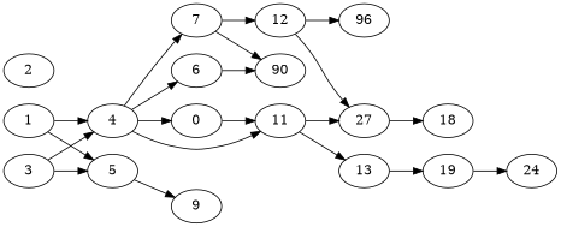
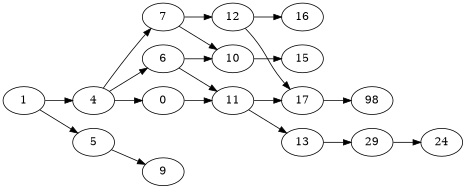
  digraph {
    rankdir=LR
    node [alpha=0.18]
    1 [alpha=0.05 expect_size=10135552]
    4 [alpha=0.13 expect_size=22295552]
    5 [alpha=0.07 expect_size=7117824]
    6 [alpha=0.16 expect_size=21695488]
    7 [alpha=0.09 expect_size=41980928]
    n6 [alpha=0.04 expect_size=22183936 label=0]
    9 [expect_size=34149376]
-   10 [alpha=0.00 expect_size=8667136 label=90]
+   10 [alpha=0.00 expect_size=8667136]
    11 [alpha=0.08 expect_size=26667008]
    12 [alpha=0.06 expect_size=37561344]
-   2 [alpha=0.15 expect_size=32251904]
-   3 [alpha=0.11 expect_size=6336512]
+   15 [alpha=0.00 expect_size=34631680]
    13 [expect_size=25216000]
-   17 [alpha=0.19 expect_size=41570304 label=27]
-   16 [alpha=0.17 expect_size=52146176 label=96]
-   19 [alpha=0.01 expect_size=24897536]
-   18 [alpha=0.19 expect_size=14511104]
+   17 [alpha=0.19 expect_size=41570304]
+   16 [alpha=0.17 expect_size=52146176]
+   19 [alpha=0.01 expect_size=24897536 label=29]
+   18 [alpha=0.19 expect_size=14511104 label=98]
    n19 [alpha=0.01 expect_size=20049920 label=24]
    1 -> 4
    1 -> 5
    4 -> 6
    4 -> 7
    4 -> n6
    5 -> 9
    6 -> 10
-   4 -> 11
+   6 -> 11
    7 -> 10
    7 -> 12
    n6 -> 11
+   10 -> 15
    11 -> 13
    11 -> 17
    12 -> 17
    12 -> 16
-   3 -> 4
-   3 -> 5
    13 -> 19
    17 -> 18
    19 -> n19
  }
